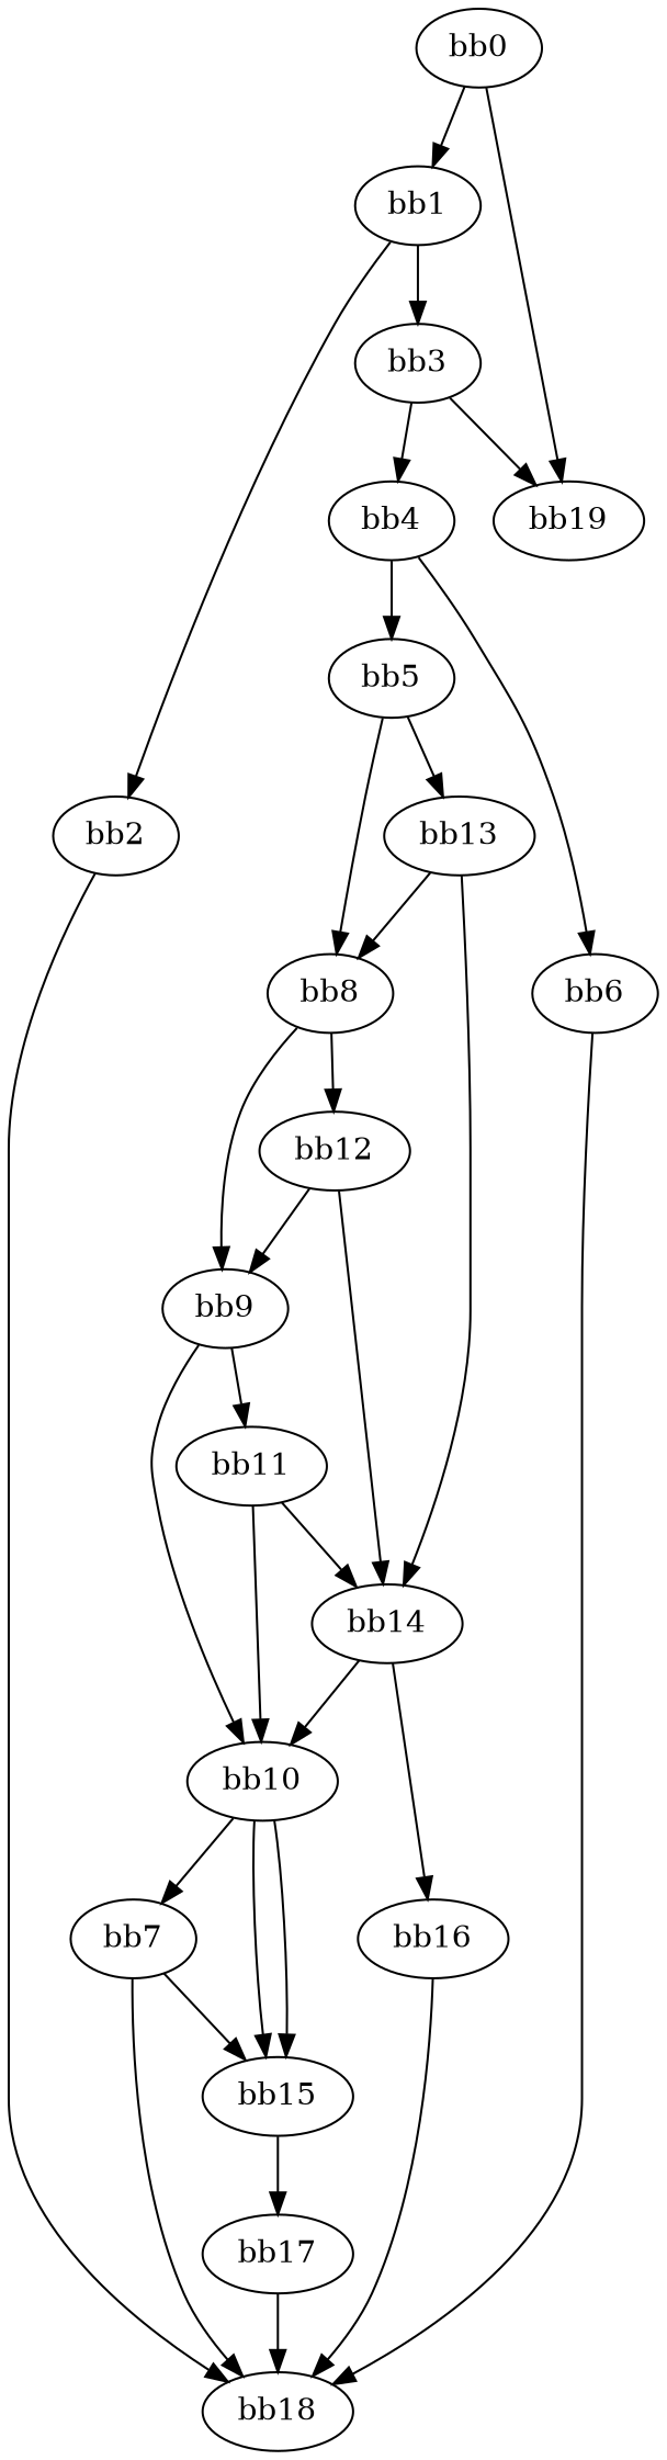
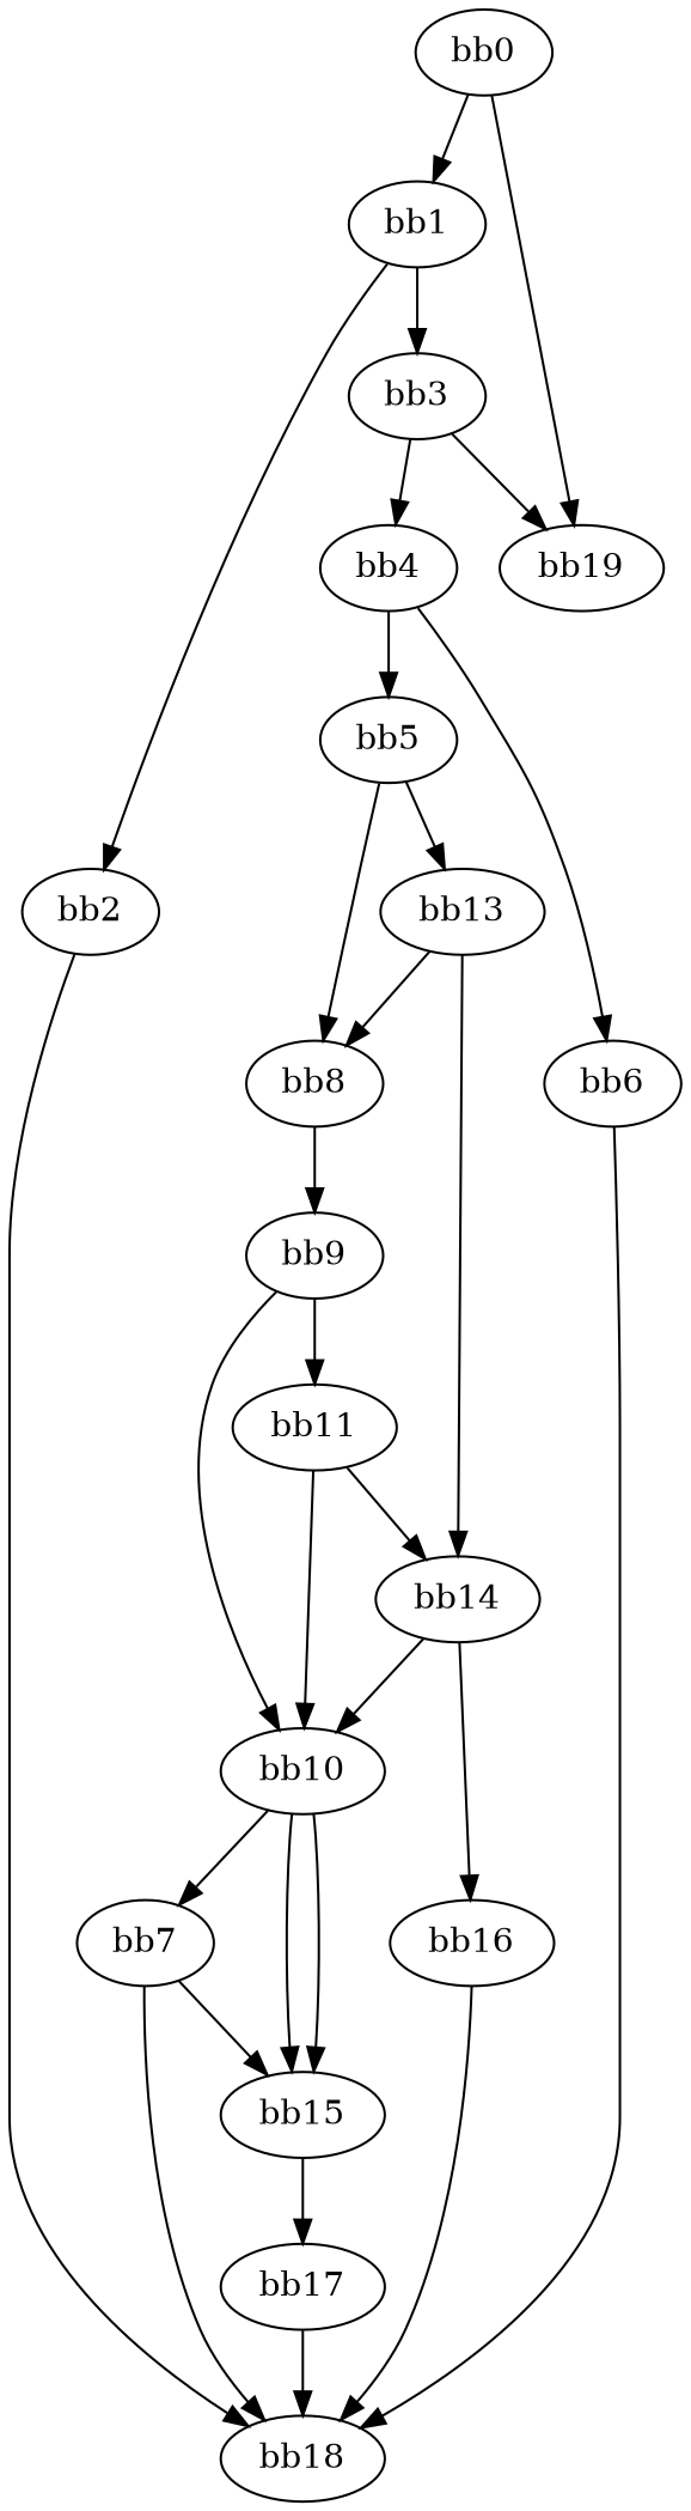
  digraph {
    n1 [label="bb0\l"]
    n2 [label="bb1\l"]
    n3 [label="bb19\l"]
    n4 [label="bb2\l"]
    n5 [label="bb3\l"]
    n6 [label="bb18\l"]
    n7 [label="bb4\l"]
    n8 [label="bb5\l"]
    n9 [label="bb6\l"]
    n10 [label="bb8\l"]
    n11 [label="bb13\l"]
    n12 [label="bb9\l"]
-   n13 [label="bb12\l"]
    n14 [label="bb14\l"]
    n15 [label="bb7\l"]
    n16 [label="bb15\l"]
    n17 [label="bb10\l"]
    n18 [label="bb11\l"]
    n19 [label="bb17\l"]
    n20 [label="bb16\l"]
    n1 -> n2
    n1 -> n3
    n2 -> n4
    n2 -> n5
    n4 -> n6
    n5 -> n3
    n5 -> n7
    n7 -> n8
    n7 -> n9
    n8 -> n10
    n8 -> n11
    n9 -> n6
    n10 -> n12
-   n10 -> n13
    n11 -> n10
    n11 -> n14
    n12 -> n17
    n12 -> n18
-   n13 -> n12
-   n13 -> n14
    n14 -> n17
    n14 -> n20
    n15 -> n6
    n15 -> n16
    n16 -> n19
    n17 -> n15
    n17 -> n16
    n17 -> n16
    n18 -> n14
    n18 -> n17
    n19 -> n6
    n20 -> n6
  }
